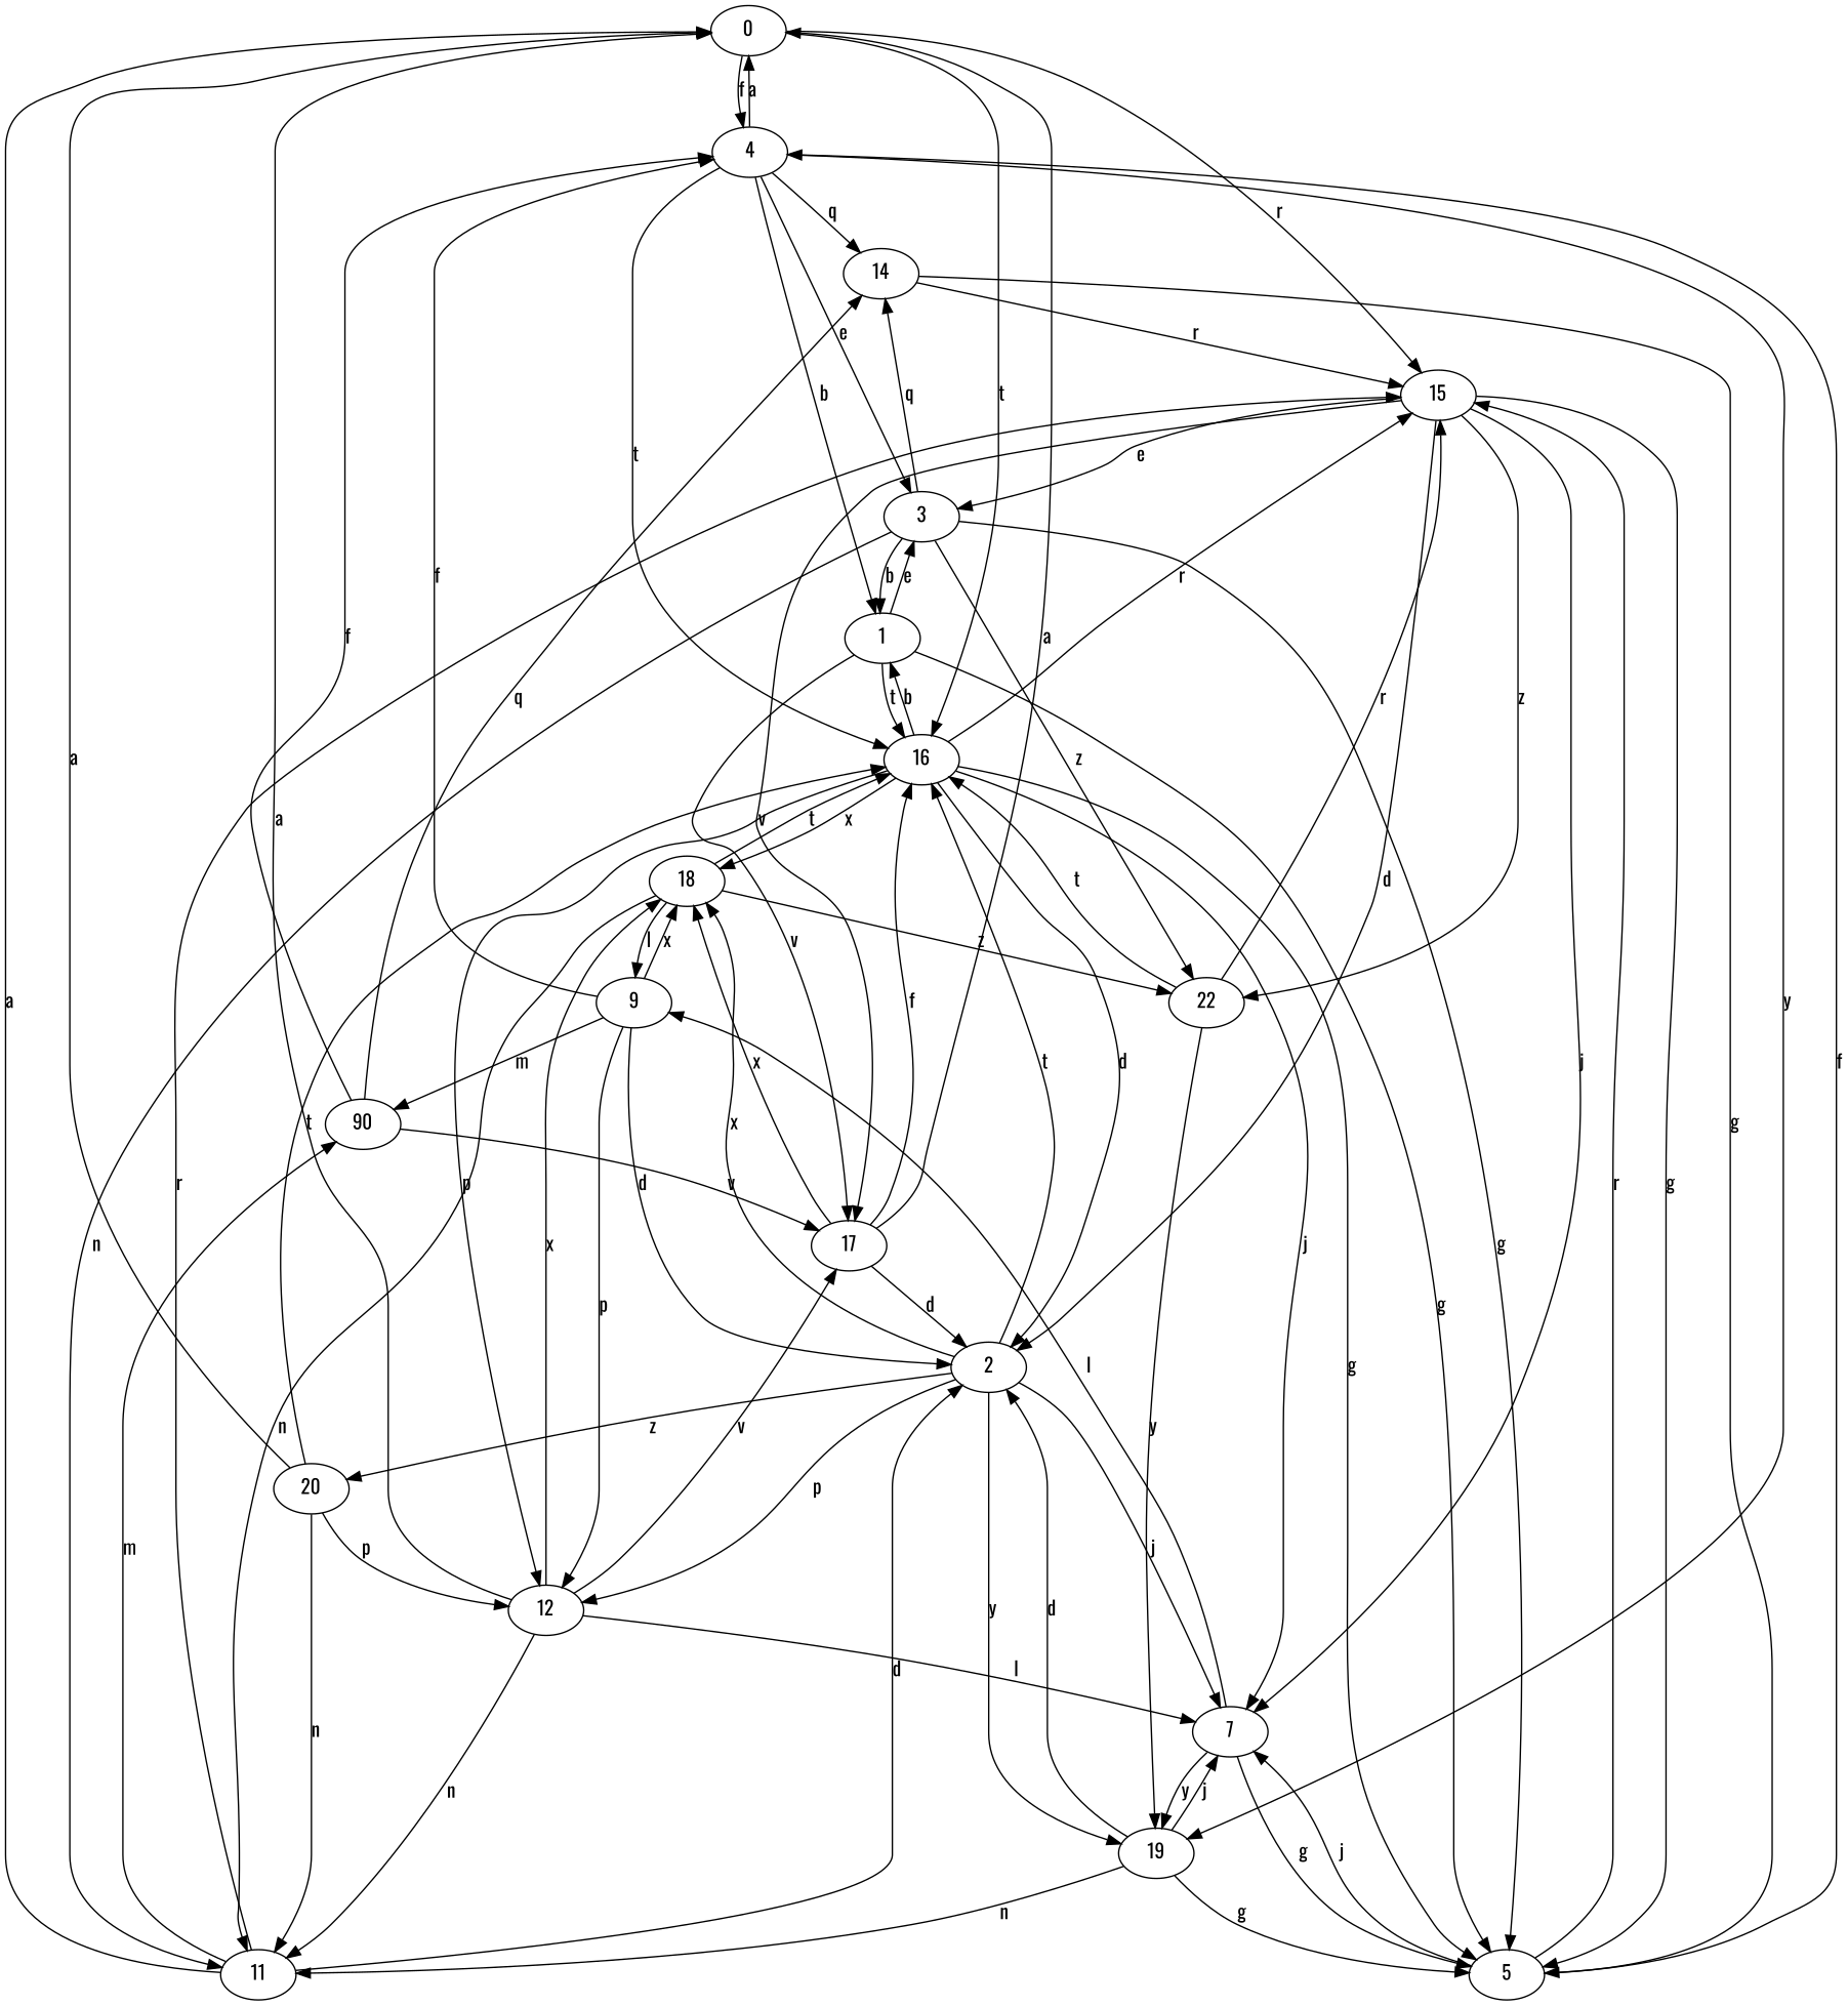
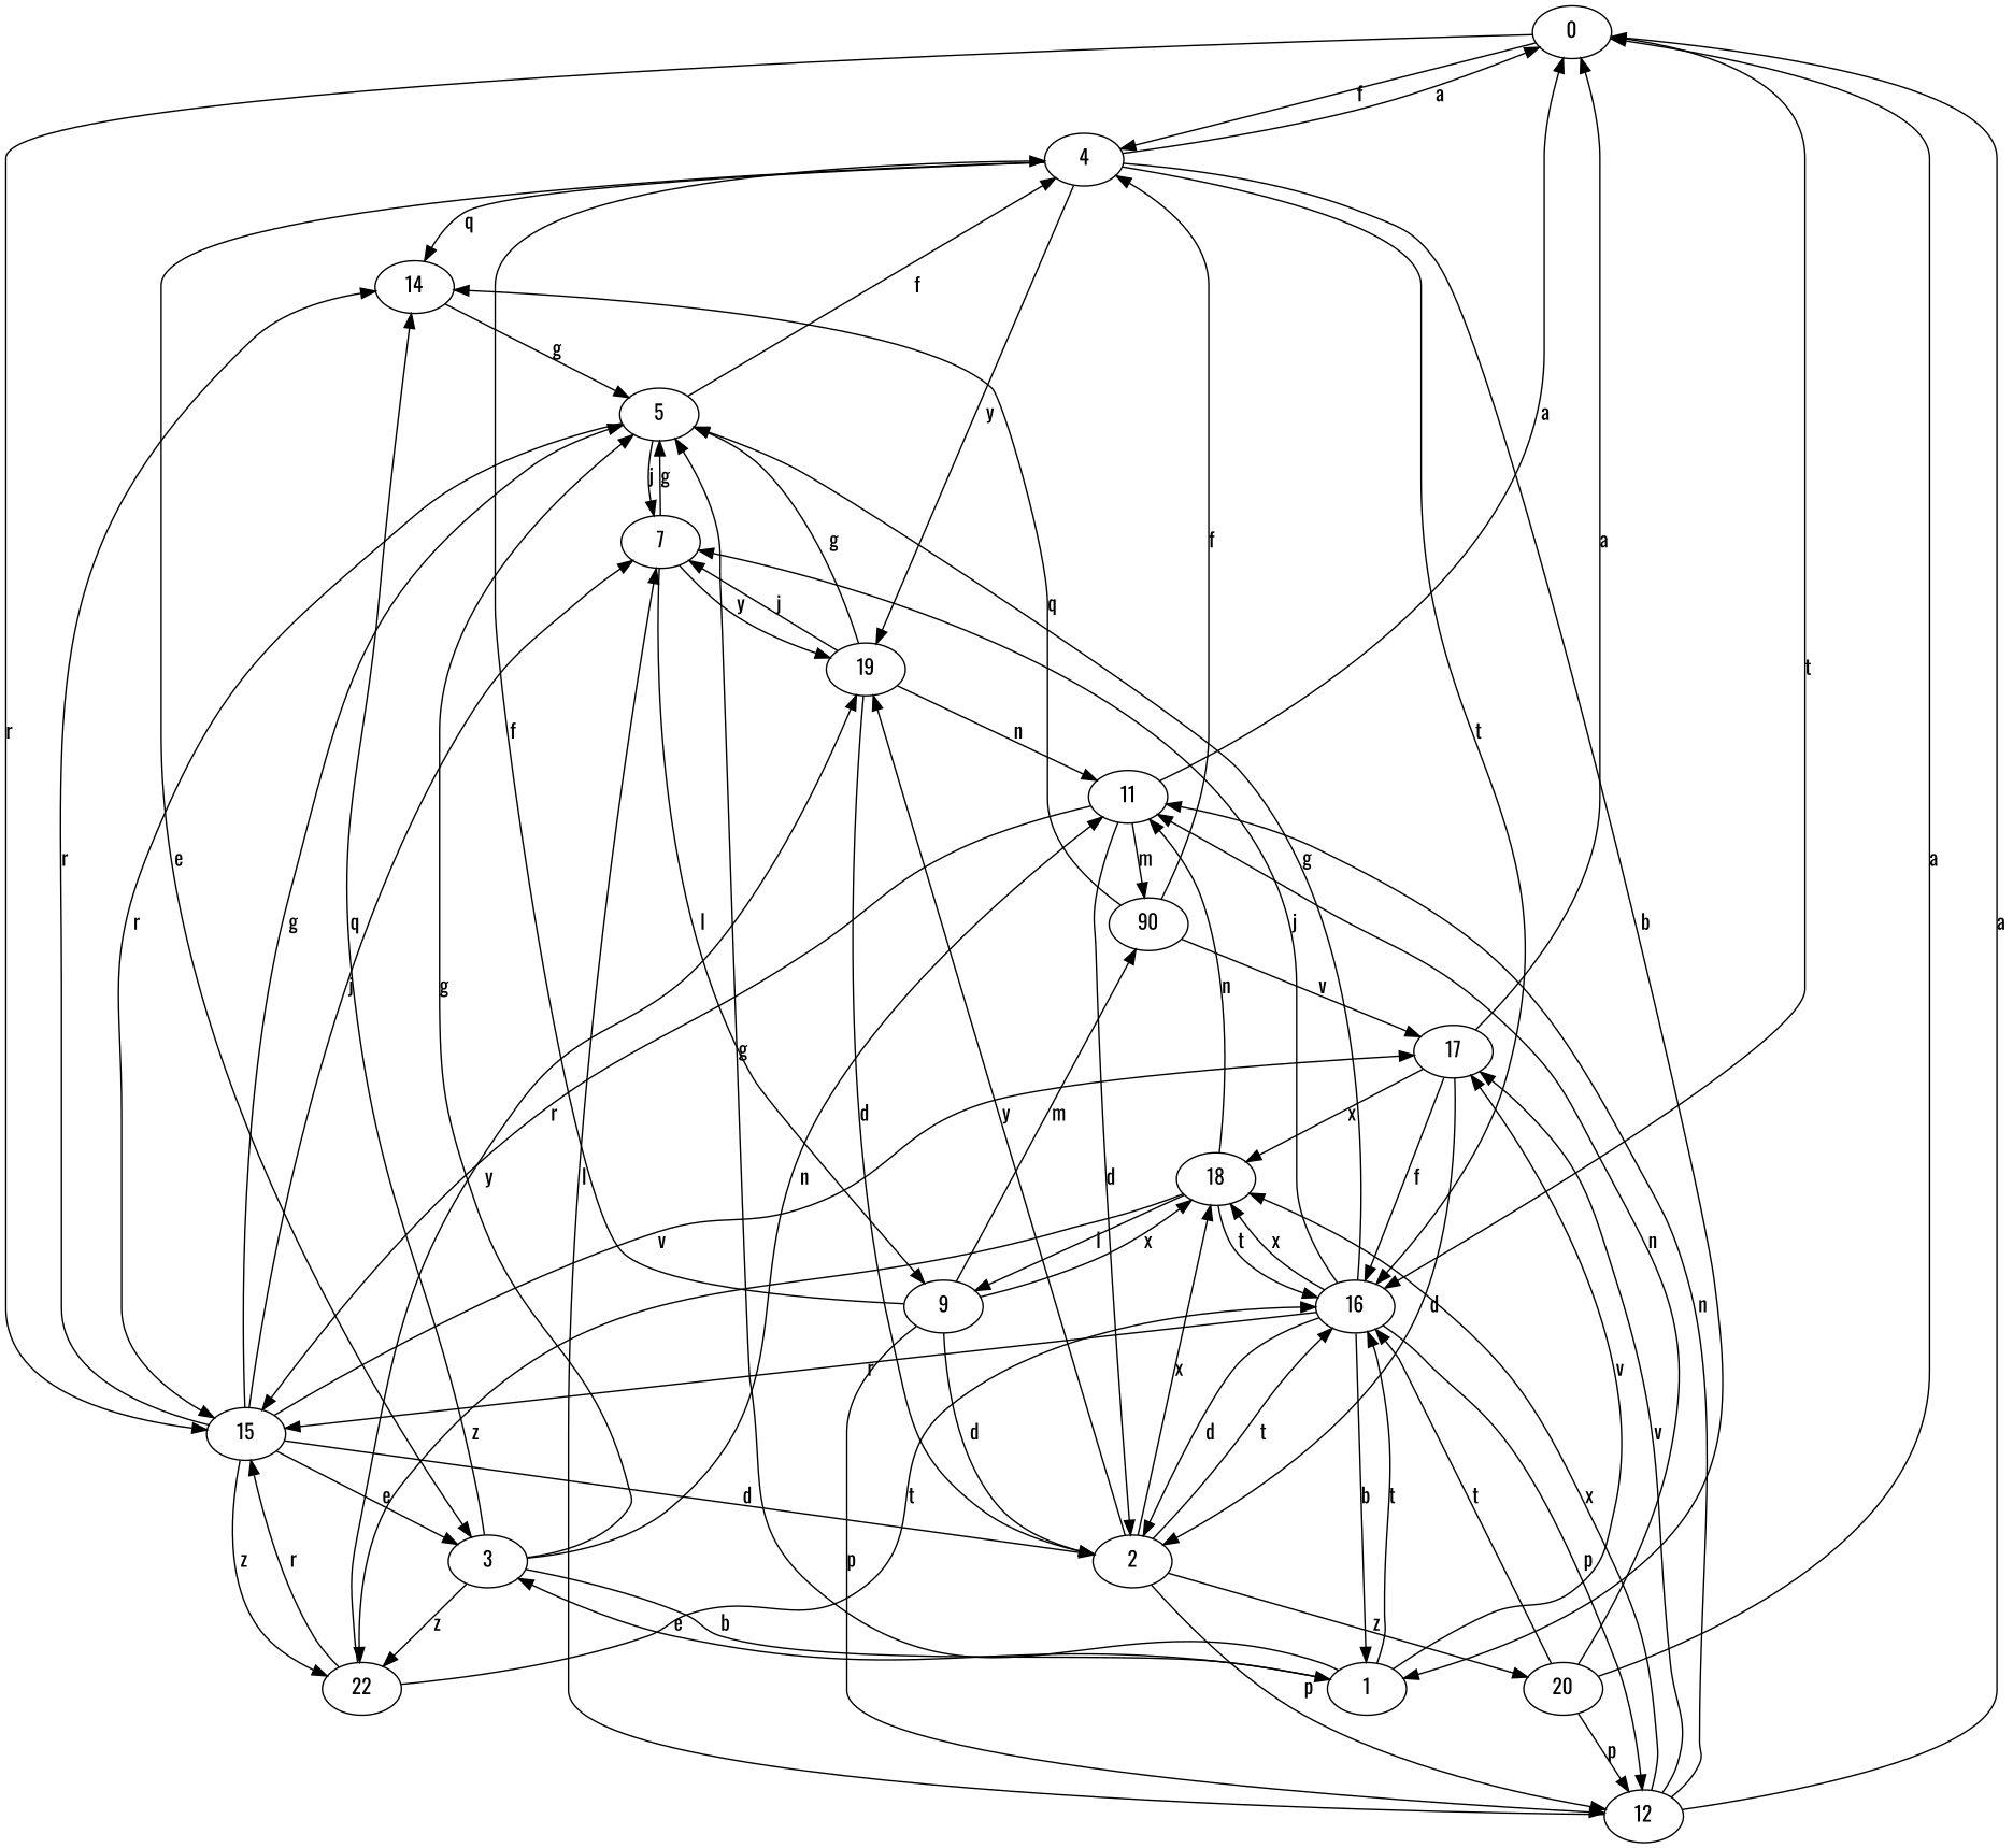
  strict digraph {
    fontname=Oswald
    node [fontname=Oswald]
    edge [fontname=Oswald]
    0
    4
    15
    16
    1
    3
    19
    14
    5
    17
    2
    7
    22
    12
    18
    11
    20
    9
    n19 [label=90]
    0 -> 4 [label=f]
    0 -> 15 [label=r]
    0 -> 16 [label=t]
    4 -> 0 [label=a]
    4 -> 16 [label=t]
    4 -> 1 [label=b]
    4 -> 3 [label=e]
    4 -> 19 [label=y]
    4 -> 14 [label=q]
    15 -> 3 [label=e]
    15 -> 5 [label=g]
    15 -> 17 [label=v]
    15 -> 2 [label=d]
    15 -> 7 [label=j]
    15 -> 22 [label=z]
    16 -> 15 [label=r]
    16 -> 1 [label=b]
    16 -> 5 [label=g]
    16 -> 2 [label=d]
    16 -> 7 [label=j]
    16 -> 12 [label=p]
    16 -> 18 [label=x]
    1 -> 16 [label=t]
    1 -> 3 [label=e]
    1 -> 5 [label=g]
    1 -> 17 [label=v]
    3 -> 1 [label=b]
    3 -> 14 [label=q]
    3 -> 5 [label=g]
    3 -> 22 [label=z]
    3 -> 11 [label=n]
    19 -> 5 [label=g]
    19 -> 2 [label=d]
    19 -> 7 [label=j]
    19 -> 11 [label=n]
-   14 -> 15 [label=r]
+   15 -> 14 [label=r]
    14 -> 5 [label=g]
    5 -> 4 [label=f]
    5 -> 15 [label=r]
    5 -> 7 [label=j]
    17 -> 0 [label=a]
    17 -> 16 [label=f]
    17 -> 2 [label=d]
    17 -> 18 [label=x]
    2 -> 16 [label=t]
    2 -> 19 [label=y]
-   2 -> 7 [label=j]
    2 -> 12 [label=p]
    2 -> 18 [label=x]
    2 -> 20 [label=z]
    7 -> 19 [label=y]
    7 -> 5 [label=g]
    7 -> 9 [label=l]
    22 -> 15 [label=r]
    22 -> 16 [label=t]
    22 -> 19 [label=y]
    12 -> 0 [label=a]
    12 -> 17 [label=v]
    12 -> 7 [label=l]
    12 -> 18 [label=x]
    12 -> 11 [label=n]
    18 -> 16 [label=t]
    18 -> 22 [label=z]
    18 -> 11 [label=n]
    18 -> 9 [label=l]
    11 -> 0 [label=a]
    11 -> 15 [label=r]
    11 -> 2 [label=d]
    11 -> n19 [label=m]
    20 -> 0 [label=a]
    20 -> 16 [label=t]
    20 -> 12 [label=p]
    20 -> 11 [label=n]
    9 -> 4 [label=f]
    9 -> 2 [label=d]
    9 -> 12 [label=p]
    9 -> 18 [label=x]
    9 -> n19 [label=m]
    n19 -> 4 [label=f]
    n19 -> 14 [label=q]
    n19 -> 17 [label=v]
  }
